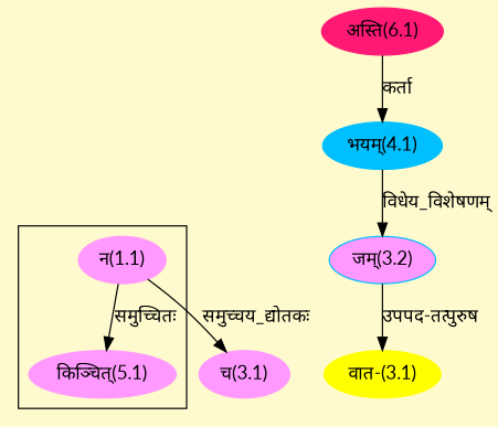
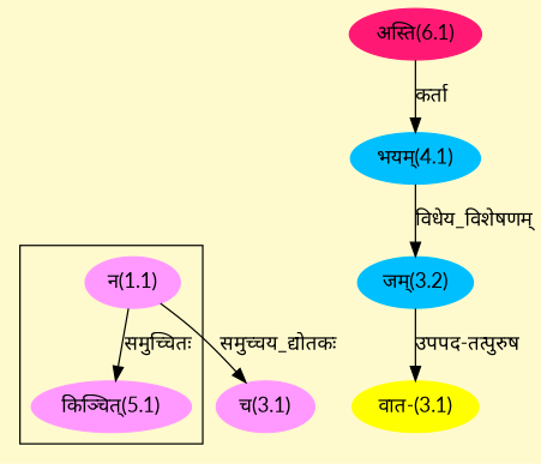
  digraph {
    bgcolor=lemonchiffon1
    compound=true
    fontname=Lato
    rankdir=BT
    node [color="#FF99FF" fontname=Lato style=filled]
    edge [dir=back fontname=Lato]
    n1 [label="किञ्चित्(5.1)"]
    n2 [label="न(1.1)"]
    n3 [color="#FF1975" label="अस्ति(6.1)"]
    n4 [label="च(3.1)"]
    n5 [color="#FFFF00" label="वात-(3.1)"]
-   n6 [color="#00BFFF" label="जम्(3.2)" fillcolor="#FF99FF"]
+   n6 [color="#00BFFF" label="जम्(3.2)"]
    n7 [color="#00BFFF" label="भयम्(4.1)"]
    subgraph cluster_1 {
      n1
      n2
    }
    n1 -> n2 [label="समुच्चितः"]
    n4 -> n2 [label="समुच्चय_द्योतकः"]
    n5 -> n6 [label="उपपद-तत्पुरुष"]
    n6 -> n7 [label="विधेय_विशेषणम्"]
    n7 -> n3 [label="कर्ता"]
  }
